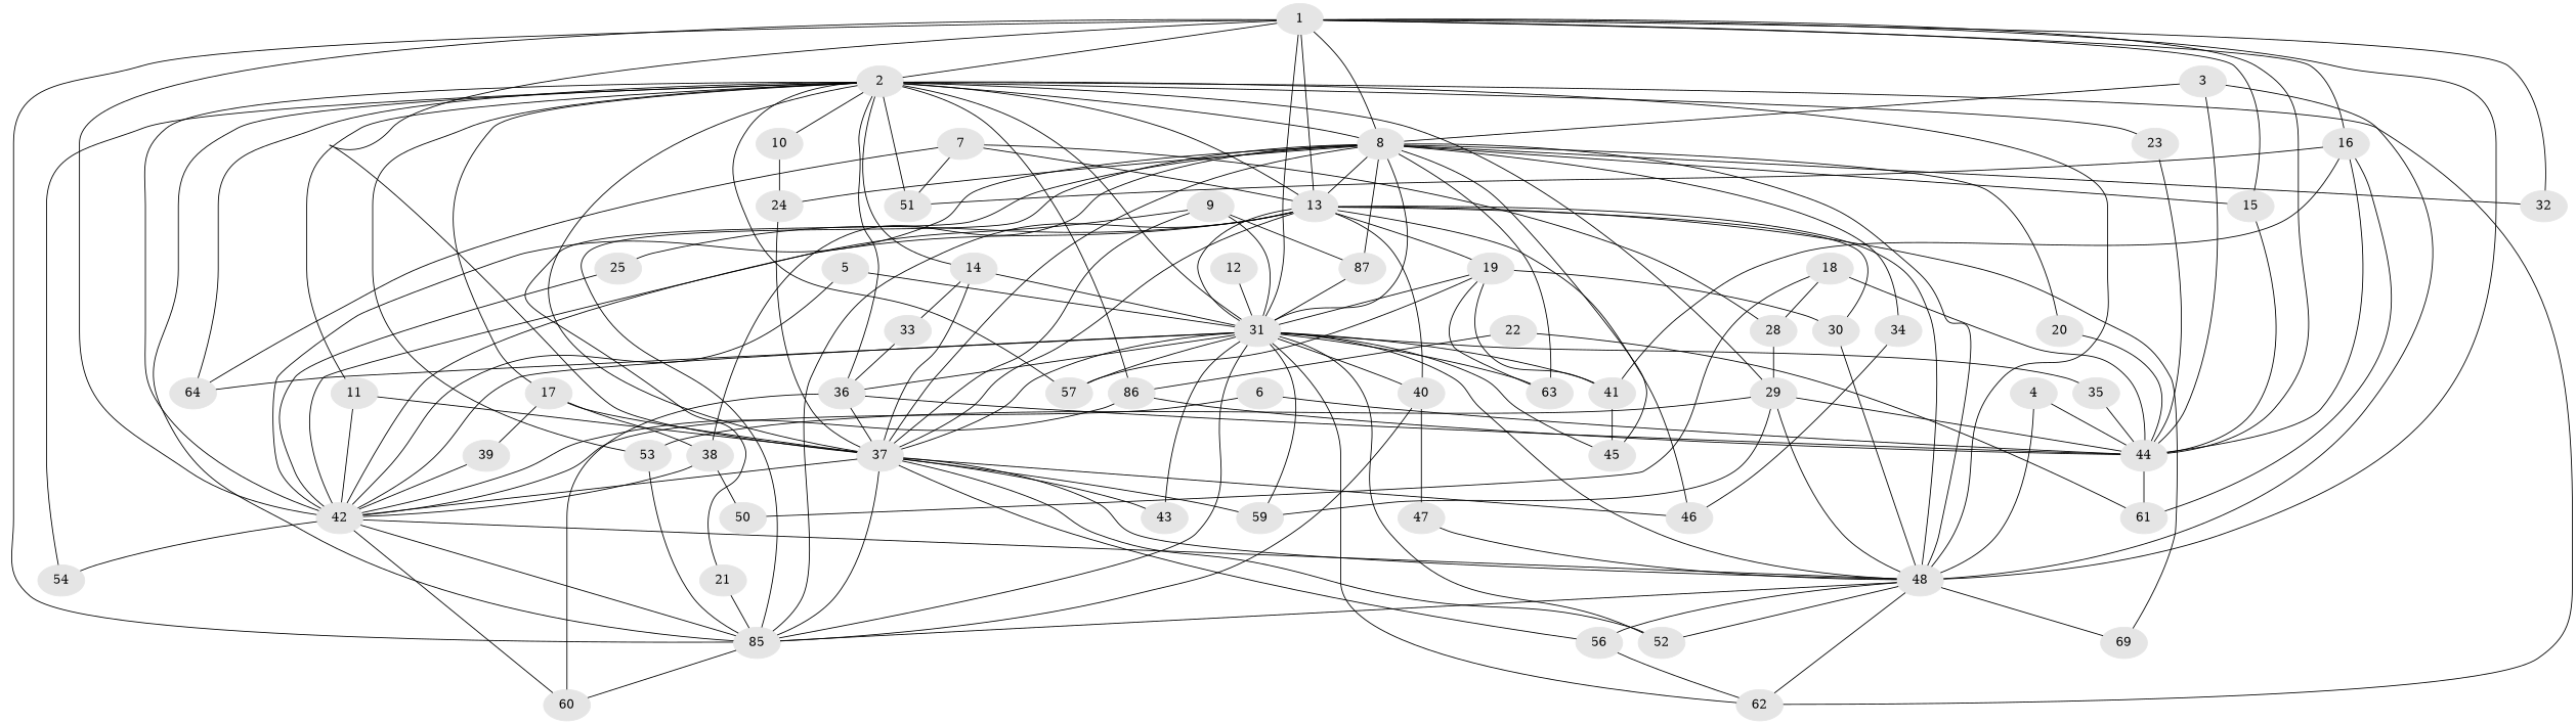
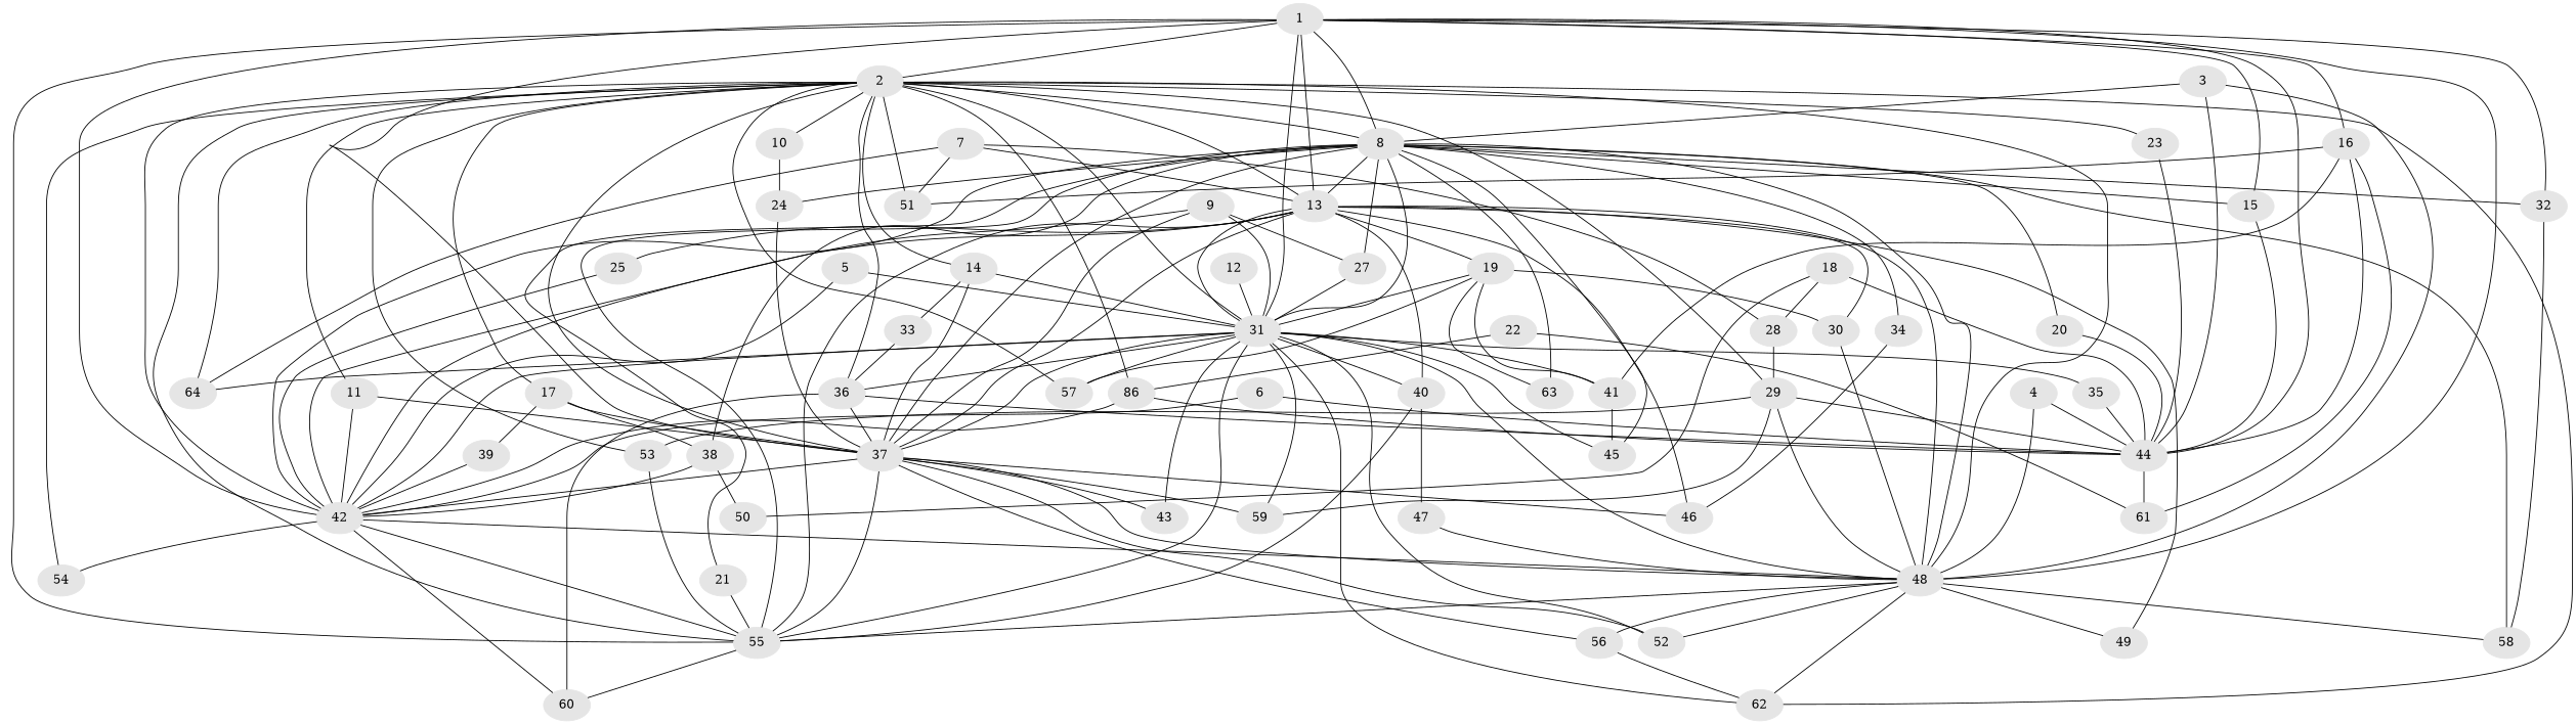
  graph {
    node [color=gray90 style=filled]
    edge [weight=1.0]
    1
    2
    8
    13
    15
    16
    31
    32
    37
    42
    44
    48
-   55 [label=85]
+   55
    10
    11
    14
    17
    23
    n19 [label=86]
    29
    36
    51
    53
    54
    57
    62
    64
    20
    21
    24
-   27 [label=87]
+   27
    34
    38
    45
+   58
    63
    19
    25
    30
    40
    46
-   49 [label=69]
+   49
    41
    61
    59
    35
    43
    52
    56
    60
    33
    39
    3
    4
    5
    6
    7
    28
    50
    9
    12
    47
    18
    22
    1 -- 2 [weight=2.0]
    1 -- 8
    1 -- 13
    1 -- 15
    1 -- 16
    1 -- 31
    1 -- 32
    1 -- 37
    1 -- 42 [weight=2.0]
    1 -- 44
    1 -- 48 [weight=2.0]
    1 -- 55 [weight=2.0]
    2 -- 8 [weight=3.0]
    2 -- 13 [weight=2.0]
    2 -- 31 [weight=3.0]
    2 -- 37 [weight=2.0]
    2 -- 42 [weight=2.0]
    2 -- 48 [weight=2.0]
    2 -- 55 [weight=2.0]
    2 -- 10 [weight=2.0]
    2 -- 11
    2 -- 14
    2 -- 17
    2 -- 23
    2 -- n19
    2 -- 29
    2 -- 36
    2 -- 51
    2 -- 53
    2 -- 54
    2 -- 57
    2 -- 62
    2 -- 64 [weight=2.0]
    8 -- 13
    8 -- 15
    8 -- 31
    8 -- 32
    8 -- 37
    8 -- 42
    8 -- 48
    8 -- 55
    8 -- 20
    8 -- 21
    8 -- 24
    8 -- 27
    8 -- 34
    8 -- 38
    8 -- 45
+   8 -- 58
    8 -- 63
    13 -- 31
    13 -- 37
    13 -- 42
    13 -- 48
    13 -- 55 [weight=2.0]
    13 -- 19
    13 -- 25
    13 -- 30
    13 -- 40
    13 -- 46 [weight=2.0]
    13 -- 49
    15 -- 44
    16 -- 44
    16 -- 51
    16 -- 41
    16 -- 61
    31 -- 37
    31 -- 42
    31 -- 48
    31 -- 55
    31 -- 36
    31 -- 57
    31 -- 62
    31 -- 64
    31 -- 45
-   31 -- 63
    31 -- 40
    31 -- 41
    31 -- 59
    31 -- 35
    31 -- 43
    31 -- 52
+   32 -- 58
    37 -- 42
    37 -- 48
    37 -- 55 [weight=2.0]
    37 -- 46
    37 -- 59
    37 -- 43
    37 -- 52
    37 -- 56
    42 -- 48
    42 -- 55
    42 -- 54 [weight=2.0]
    42 -- 60
    44 -- 61
    48 -- 55
    48 -- 62
+   48 -- 58
    48 -- 49
    48 -- 52
    48 -- 56
    55 -- 60
    10 -- 24
    11 -- 37
    11 -- 42
    14 -- 31
    14 -- 37
    14 -- 33
    17 -- 37 [weight=2.0]
    17 -- 38
    17 -- 39
    23 -- 44
    n19 -- 42
    n19 -- 44
    29 -- 44
    29 -- 48
    29 -- 53
    29 -- 59
    36 -- 37
    36 -- 44
    36 -- 60
    53 -- 55
    20 -- 44
    21 -- 55
    24 -- 37
    27 -- 31
    34 -- 46
    38 -- 42
    38 -- 50
    19 -- 31
    19 -- 57
    19 -- 63
    19 -- 30
    19 -- 41
    25 -- 42
    30 -- 48
    40 -- 55
    40 -- 47
    41 -- 45
    35 -- 44
    56 -- 62
    33 -- 36
    39 -- 42
    3 -- 8
    3 -- 44
    3 -- 48
    4 -- 44
    4 -- 48 [weight=2.0]
    5 -- 31
    5 -- 42
    6 -- 42
    6 -- 44
    7 -- 13
    7 -- 51
    7 -- 64
    7 -- 28
    28 -- 29
    9 -- 31
    9 -- 37
    9 -- 42
    9 -- 27
    12 -- 31
    47 -- 48
    18 -- 44
    18 -- 28
    18 -- 50
    22 -- n19
    22 -- 61
  }
